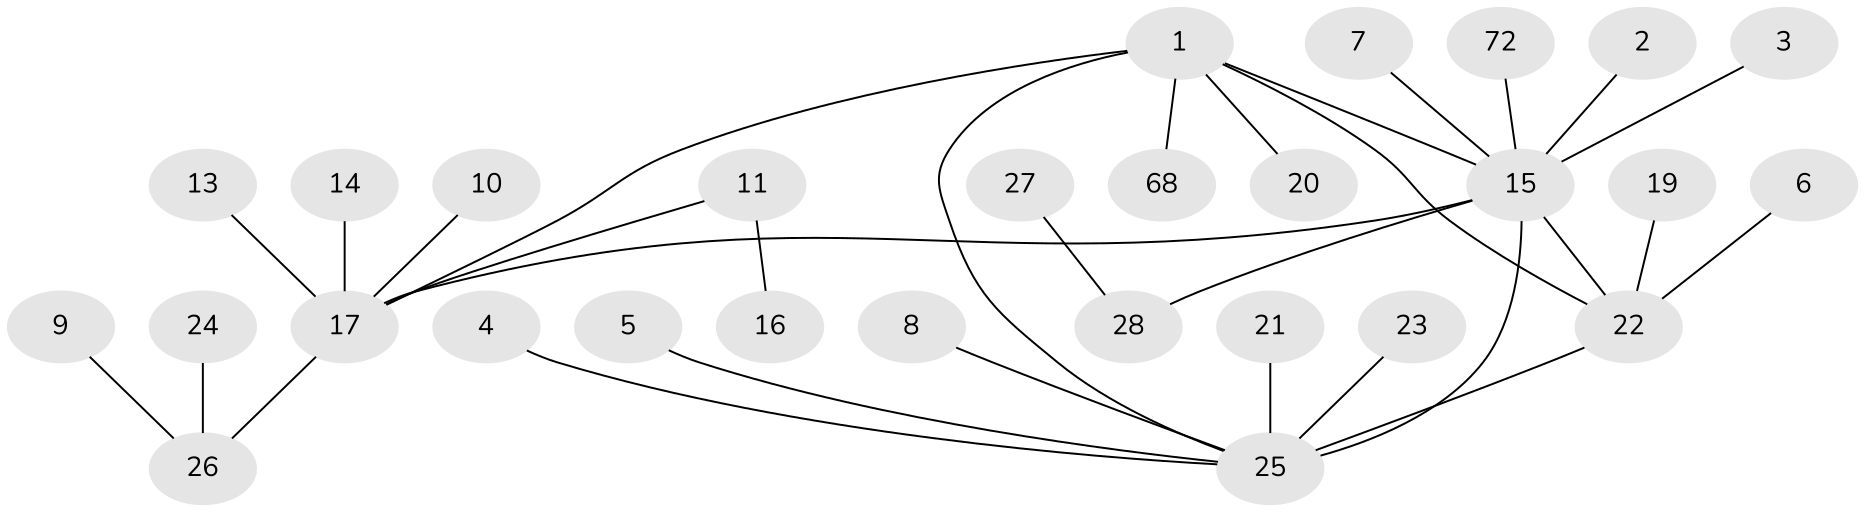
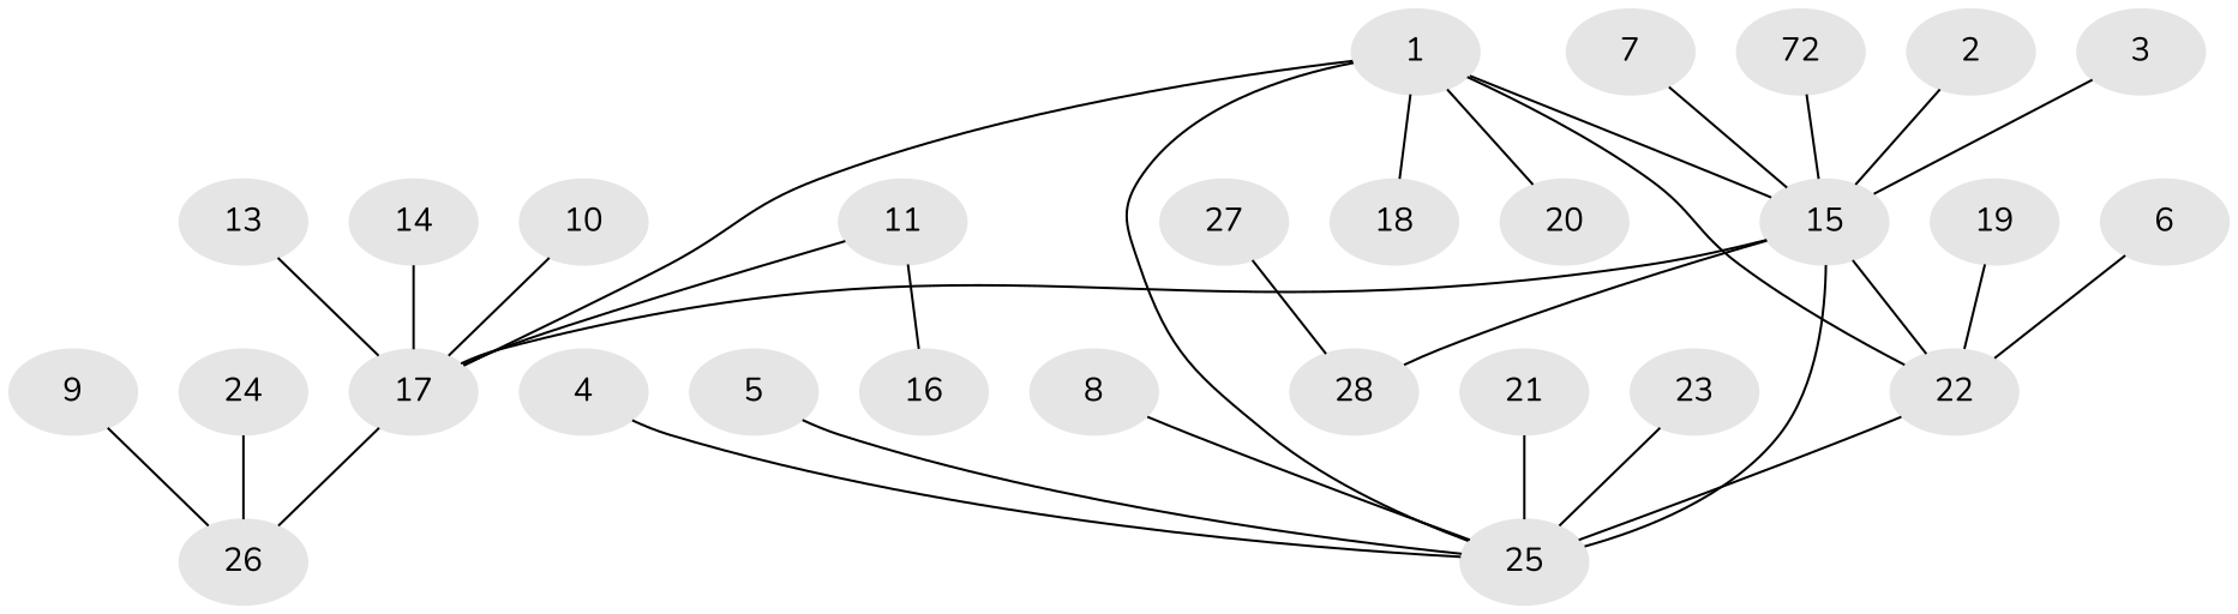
  graph {
    fontname=Nunito
    node [color=gray90 fontname=Nunito style=filled]
    edge [fontname=Nunito weight=1.0]
    1
    15
    17
-   18 [label=68]
+   18
    20
    22
    25
    28
    26
    2
    3
    4
    5
    6
    7
    8
    9
    10
    11
    16
    n21 [label=72]
    13
    14
    19
    21
    23
    24
    27
    1 -- 15 [weight=2.0]
    1 -- 17 [weight=2.0]
    1 -- 18
    1 -- 20
    1 -- 22
    1 -- 25
    15 -- 17
    15 -- 22
    15 -- 25 [weight=2.0]
    15 -- 28
    17 -- 26
    22 -- 25
    2 -- 15
    3 -- 15
    4 -- 25
    5 -- 25
    6 -- 22
    7 -- 15
    8 -- 25
    9 -- 26
    10 -- 17
    11 -- 17
    11 -- 16
    n21 -- 15
    13 -- 17
    14 -- 17
    19 -- 22
    21 -- 25
    23 -- 25
    24 -- 26
    27 -- 28
  }
